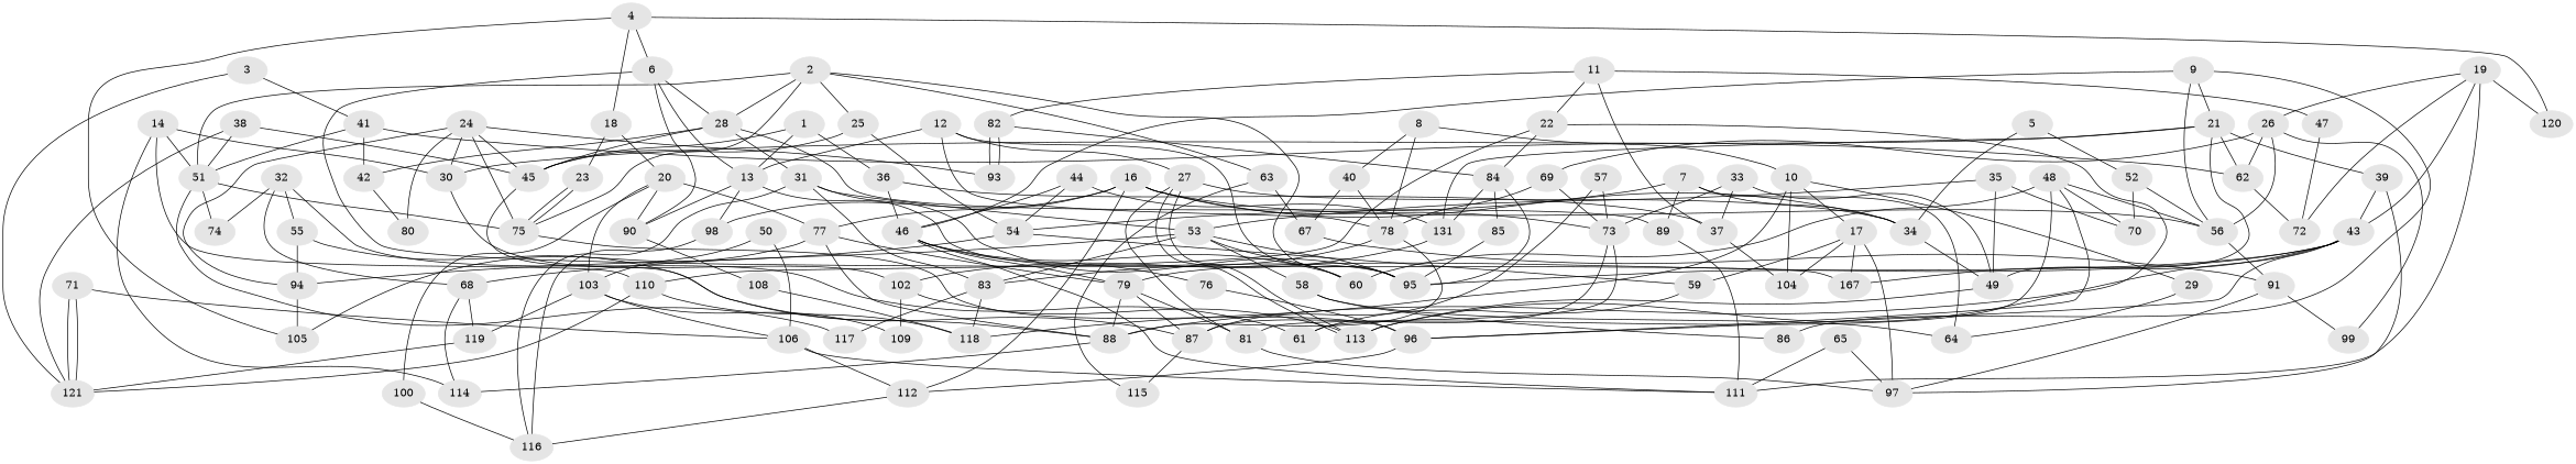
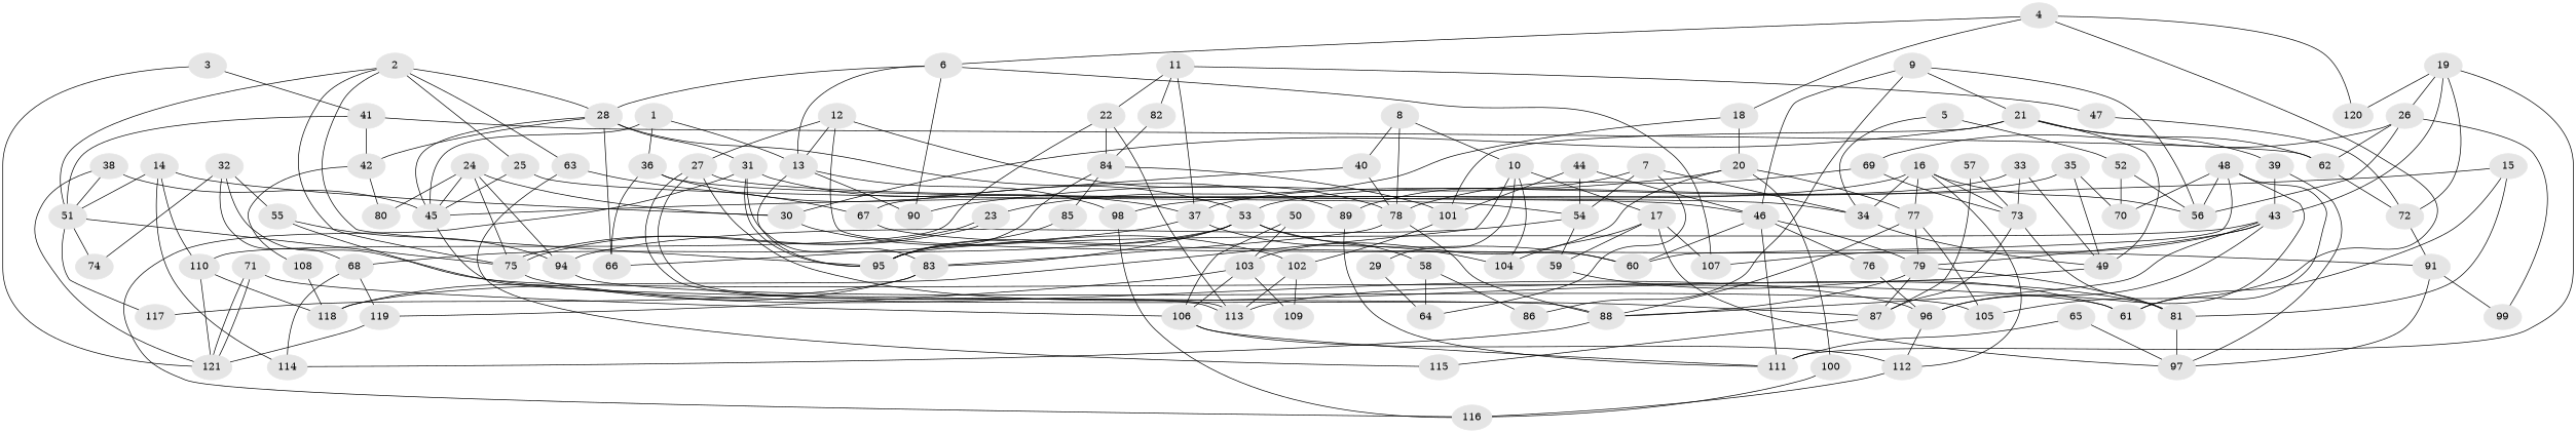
  graph {
    node [color=gray90 style=filled]
    1
    13
    36
    45
    95
    90
    98
    46
    37
+   66
    88
    2
    25
    28
    51
    63
    75
    54
    89
    31
    42
    74
    117
    67
    115
    96
    3
    41
    121
    62
    4
    6
    18
    105
    120
-   107 [label=167]
+   107
    20
    23
    5
    34
    52
    49
    56
    70
    108
    7
    64
    59
    94
    111
    8
    10
    40
    78
    17
    29
    104
    118
    83
    9
    21
    86
    30
    39
-   101 [label=131]
+   101
    60
    79
    76
    91
    97
    11
    22
    47
    82
    110
    84
    113
    72
-   93
    12
    27
    81
    116
    14
    114
    102
+   15
    61
    16
    73
    77
    112
    87
    100
    103
    19
    26
    43
    69
    99
    106
    119
    109
    85
    24
    80
    53
    68
    58
    32
    55
    33
    35
    38
    44
    48
    50
    57
    65
    71
    1 -- 13
    1 -- 36
    1 -- 45
    13 -- 95
    13 -- 90
    13 -- 98
    36 -- 46
    36 -- 37
+   36 -- 66
    45 -- 88
-   90 -- 108
+   42 -- 108
    98 -- 116
    46 -- 111
    46 -- 60
    46 -- 79
    46 -- 76
+   37 -- 66
    37 -- 104
    88 -- 114
    2 -- 95
    2 -- 25
    2 -- 28
    2 -- 51
    2 -- 63
    2 -- 75
    25 -- 45
    25 -- 54
    28 -- 45
+   28 -- 66
    28 -- 89
    28 -- 31
    28 -- 42
    51 -- 75
    51 -- 74
    51 -- 117
    63 -- 67
    63 -- 115
    75 -- 96
    54 -- 59
    54 -- 94
    89 -- 111
    31 -- 95
    31 -- 83
    31 -- 116
    31 -- 53
    42 -- 80
    67 -- 91
    96 -- 112
    3 -- 41
    3 -- 121
    41 -- 51
    41 -- 42
    41 -- 62
    62 -- 72
    4 -- 6
    4 -- 18
    4 -- 105
    4 -- 120
    6 -- 13
    6 -- 90
    6 -- 28
    6 -- 107
    18 -- 20
    18 -- 23
    20 -- 90
    20 -- 77
    20 -- 100
    20 -- 103
    23 -- 75
    23 -- 75
    5 -- 34
    5 -- 52
    34 -- 49
    52 -- 56
    52 -- 70
    49 -- 113
-   56 -- 91
+   72 -- 91
    108 -- 118
    7 -- 54
    7 -- 89
    7 -- 34
    7 -- 64
    59 -- 61
    94 -- 105
    8 -- 10
    8 -- 40
    8 -- 78
    10 -- 17
    10 -- 29
    10 -- 104
    10 -- 118
    40 -- 67
    40 -- 78
    78 -- 88
    78 -- 83
    17 -- 107
    17 -- 59
    17 -- 104
    17 -- 97
    29 -- 64
    83 -- 117
    83 -- 118
    9 -- 46
    9 -- 56
    9 -- 21
    9 -- 86
    21 -- 62
    21 -- 49
    21 -- 30
    21 -- 39
    21 -- 101
    30 -- 102
    39 -- 97
    39 -- 43
    101 -- 102
    79 -- 88
    79 -- 81
    79 -- 87
    76 -- 96
    91 -- 97
    91 -- 99
    11 -- 37
    11 -- 22
    11 -- 47
    11 -- 82
    22 -- 110
    22 -- 84
    22 -- 113
    47 -- 72
    82 -- 84
-   82 -- 93
-   82 -- 93
    110 -- 121
    110 -- 118
    84 -- 95
    84 -- 101
    84 -- 85
    12 -- 13
    12 -- 78
    12 -- 60
    12 -- 27
    27 -- 34
    27 -- 113
    27 -- 113
    27 -- 81
    81 -- 97
    14 -- 51
    14 -- 30
    14 -- 110
    14 -- 114
    102 -- 113
    102 -- 109
+   15 -- 45
+   15 -- 81
+   15 -- 61
    16 -- 98
    16 -- 34
    16 -- 56
    16 -- 73
    16 -- 77
    16 -- 112
    73 -- 81
    73 -- 87
    77 -- 88
    77 -- 105
    77 -- 79
    112 -- 116
    87 -- 115
    100 -- 116
    103 -- 106
    103 -- 119
    103 -- 109
    19 -- 120
    19 -- 111
    19 -- 72
    19 -- 26
    19 -- 43
    26 -- 62
    26 -- 56
    26 -- 69
    26 -- 99
    43 -- 95
    43 -- 88
    43 -- 96
    43 -- 107
    43 -- 79
    69 -- 78
    69 -- 73
    106 -- 111
    106 -- 112
    119 -- 121
    85 -- 95
    24 -- 45
    24 -- 75
    24 -- 94
    24 -- 30
-   24 -- 93
    24 -- 80
    53 -- 95
    53 -- 83
    53 -- 60
    53 -- 68
    53 -- 58
    68 -- 114
    68 -- 119
    58 -- 64
    58 -- 86
    32 -- 74
    32 -- 61
    32 -- 68
    32 -- 55
    55 -- 94
    55 -- 87
    33 -- 37
    33 -- 49
    33 -- 73
    35 -- 49
    35 -- 70
    35 -- 53
    38 -- 45
    38 -- 51
    38 -- 121
    44 -- 46
    44 -- 54
    44 -- 101
    48 -- 96
    48 -- 56
    48 -- 70
    48 -- 60
    48 -- 61
    50 -- 103
    50 -- 106
    57 -- 73
    57 -- 87
    65 -- 111
    65 -- 97
    71 -- 121
    71 -- 121
    71 -- 106
  }
